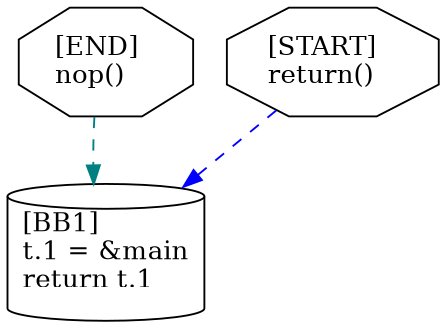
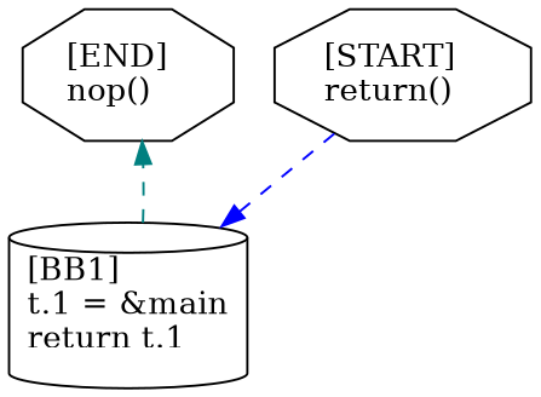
  digraph {
    node [shape=octagon]
    edge [style=dashed]
    n1 [label="[END]\lnop()\l"]
    n2 [label="[START]\lreturn()\l"]
    n3 [label="[BB1]\lt.1 = &main\lreturn t.1\l" shape=cylinder]
    n2 -> n3 [color=blue]
-   n1 -> n3 [color=teal]
+   n3 -> n1 [color=teal]
  }
